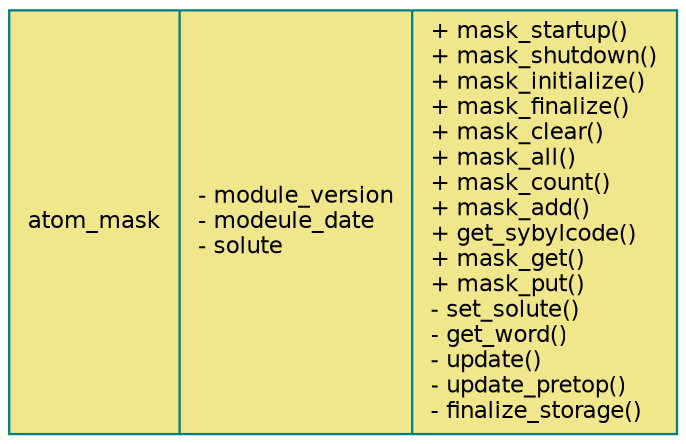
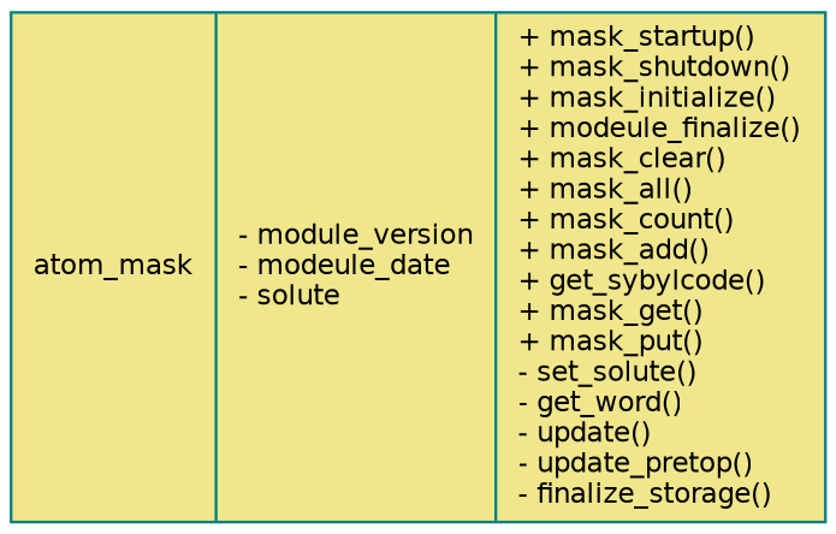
  digraph {
    rankdir=LR
-   n1 [color=teal fillcolor=khaki fontcolor=black fontname=Helvetica fontsize=10 height=0.2 label="{atom_mask\n|- module_version\l- modeule_date\l- solute\l|+ mask_startup()\l+ mask_shutdown()\l+ mask_initialize()\l+ mask_finalize()\l+ mask_clear()\l+ mask_all()\l+ mask_count()\l+ mask_add()\l+ get_sybylcode()\l+ mask_get()\l+ mask_put()\l- set_solute()\l- get_word()\l- update()\l- update_pretop()\l- finalize_storage()\l}" shape=record style=filled width=0.4]
+   n1 [color=teal fillcolor=khaki fontcolor=black fontname=Helvetica fontsize=10 height=0.2 label="{atom_mask\n|- module_version\l- modeule_date\l- solute\l|+ mask_startup()\l+ mask_shutdown()\l+ mask_initialize()\l+ modeule_finalize()\l+ mask_clear()\l+ mask_all()\l+ mask_count()\l+ mask_add()\l+ get_sybylcode()\l+ mask_get()\l+ mask_put()\l- set_solute()\l- get_word()\l- update()\l- update_pretop()\l- finalize_storage()\l}" shape=record style=filled width=0.4]
  }
